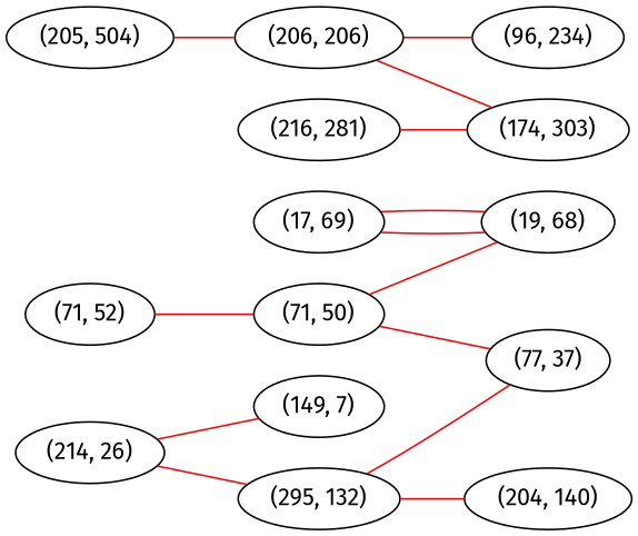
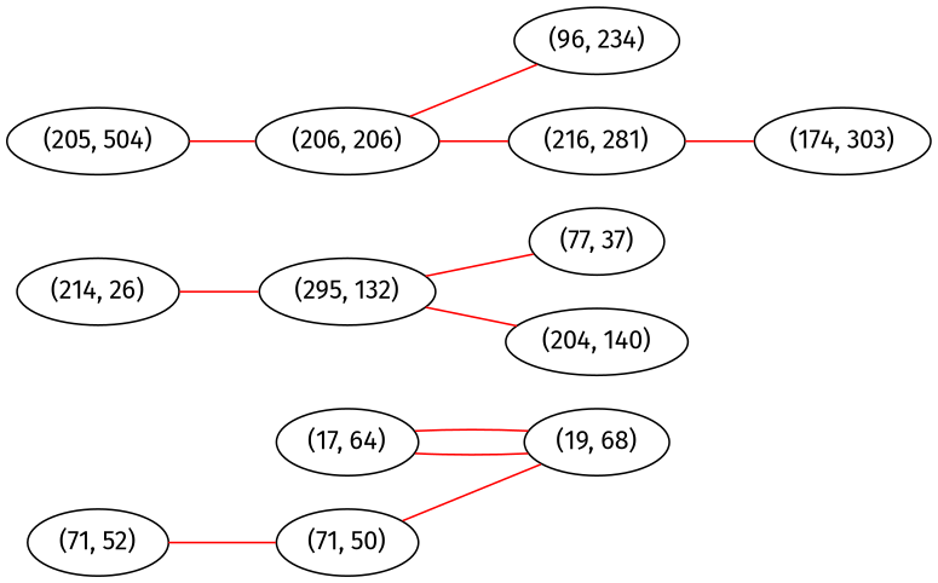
  graph {
    fontname="Fira Sans"
    rankdir=LR
    node [fontname="Fira Sans"]
    edge [color=red fontname="Fira Sans" weight=1]
    n1 [label="(71, 50)"]
    "(71, 52)"
    "(19, 68)"
    "(77, 37)"
-   "(17, 69)"
+   "(17, 69)" [label="(17, 64)"]
    n6 [label="(205, 504)"]
    n7 [label="(206, 206)"]
    "(96, 234)"
    "(216, 281)"
    "(174, 303)"
    n11 [label="(214, 26)"]
    n12 [label="(295, 132)"]
-   "(149, 7)"
    "(204, 140)"
    n1 -- "(19, 68)"
-   n1 -- "(77, 37)"
    "(71, 52)" -- n1
    "(17, 69)" -- "(19, 68)"
    "(17, 69)" -- "(19, 68)"
    n6 -- n7
    n7 -- "(96, 234)"
-   n7 -- "(174, 303)"
+   n7 -- "(216, 281)"
    "(216, 281)" -- "(174, 303)"
    n11 -- n12
-   n11 -- "(149, 7)"
    n12 -- "(77, 37)"
    n12 -- "(204, 140)"
  }
